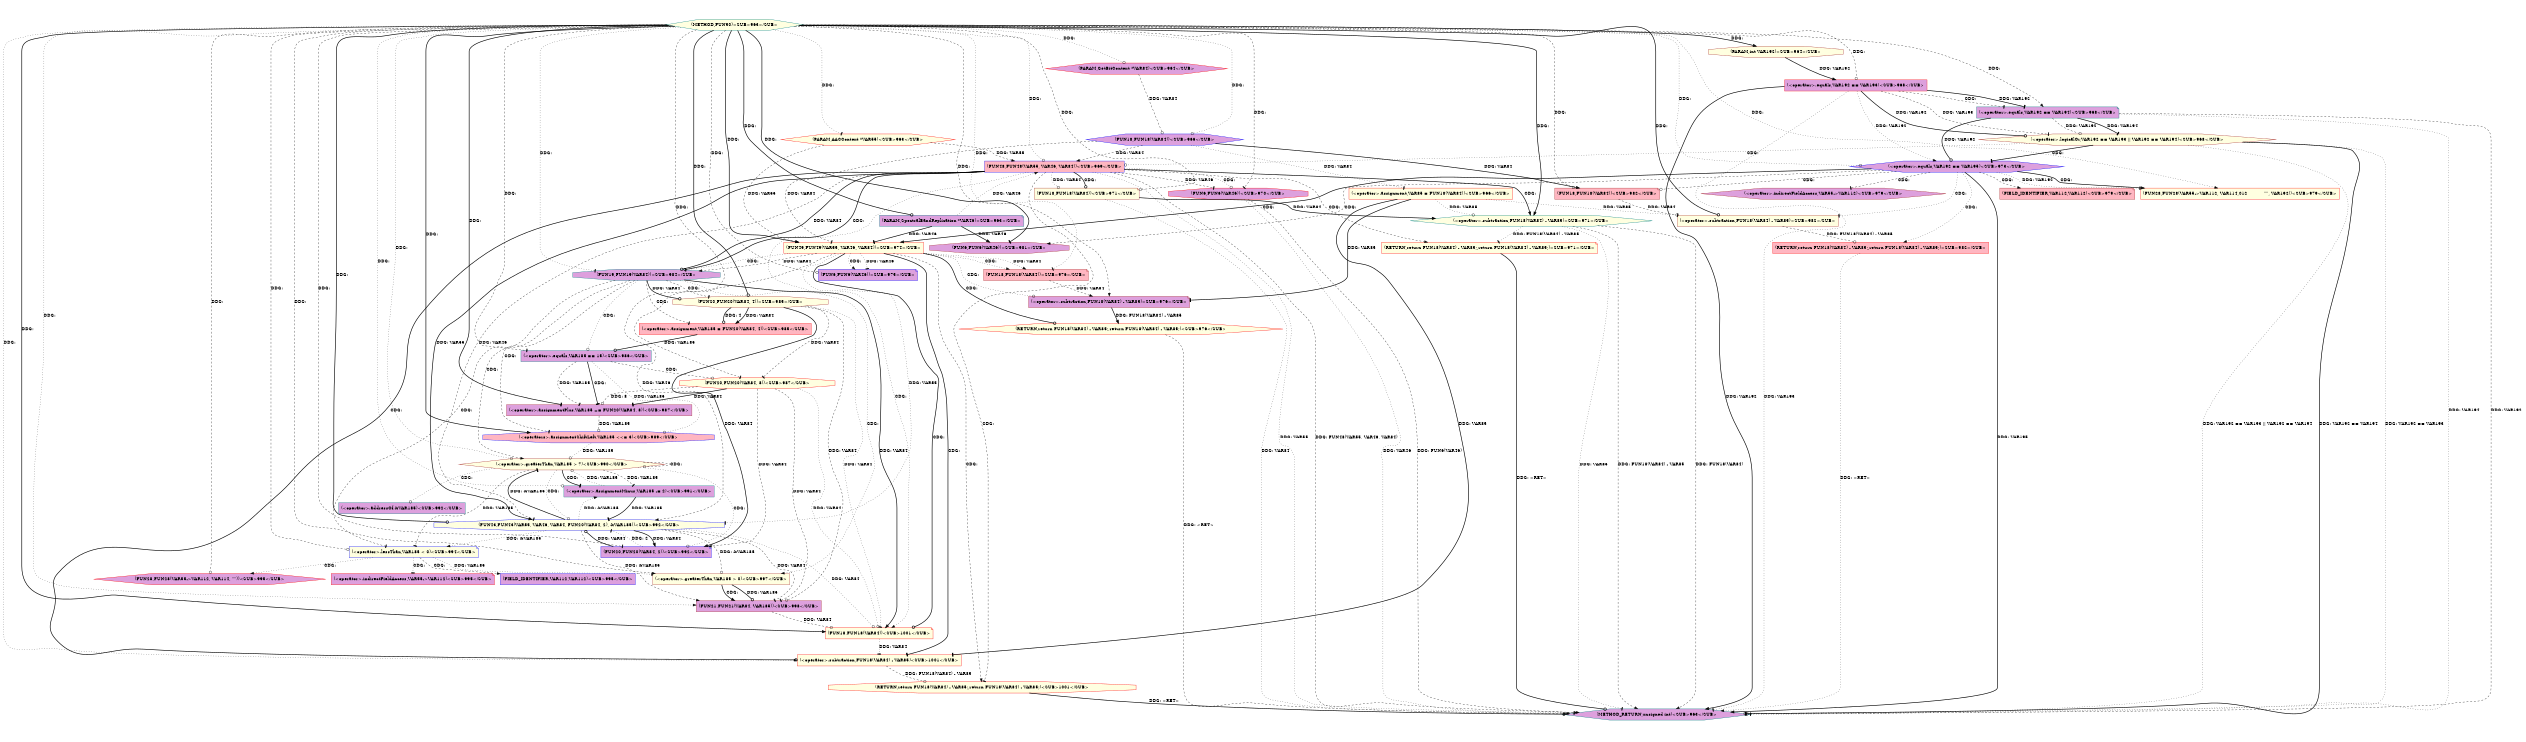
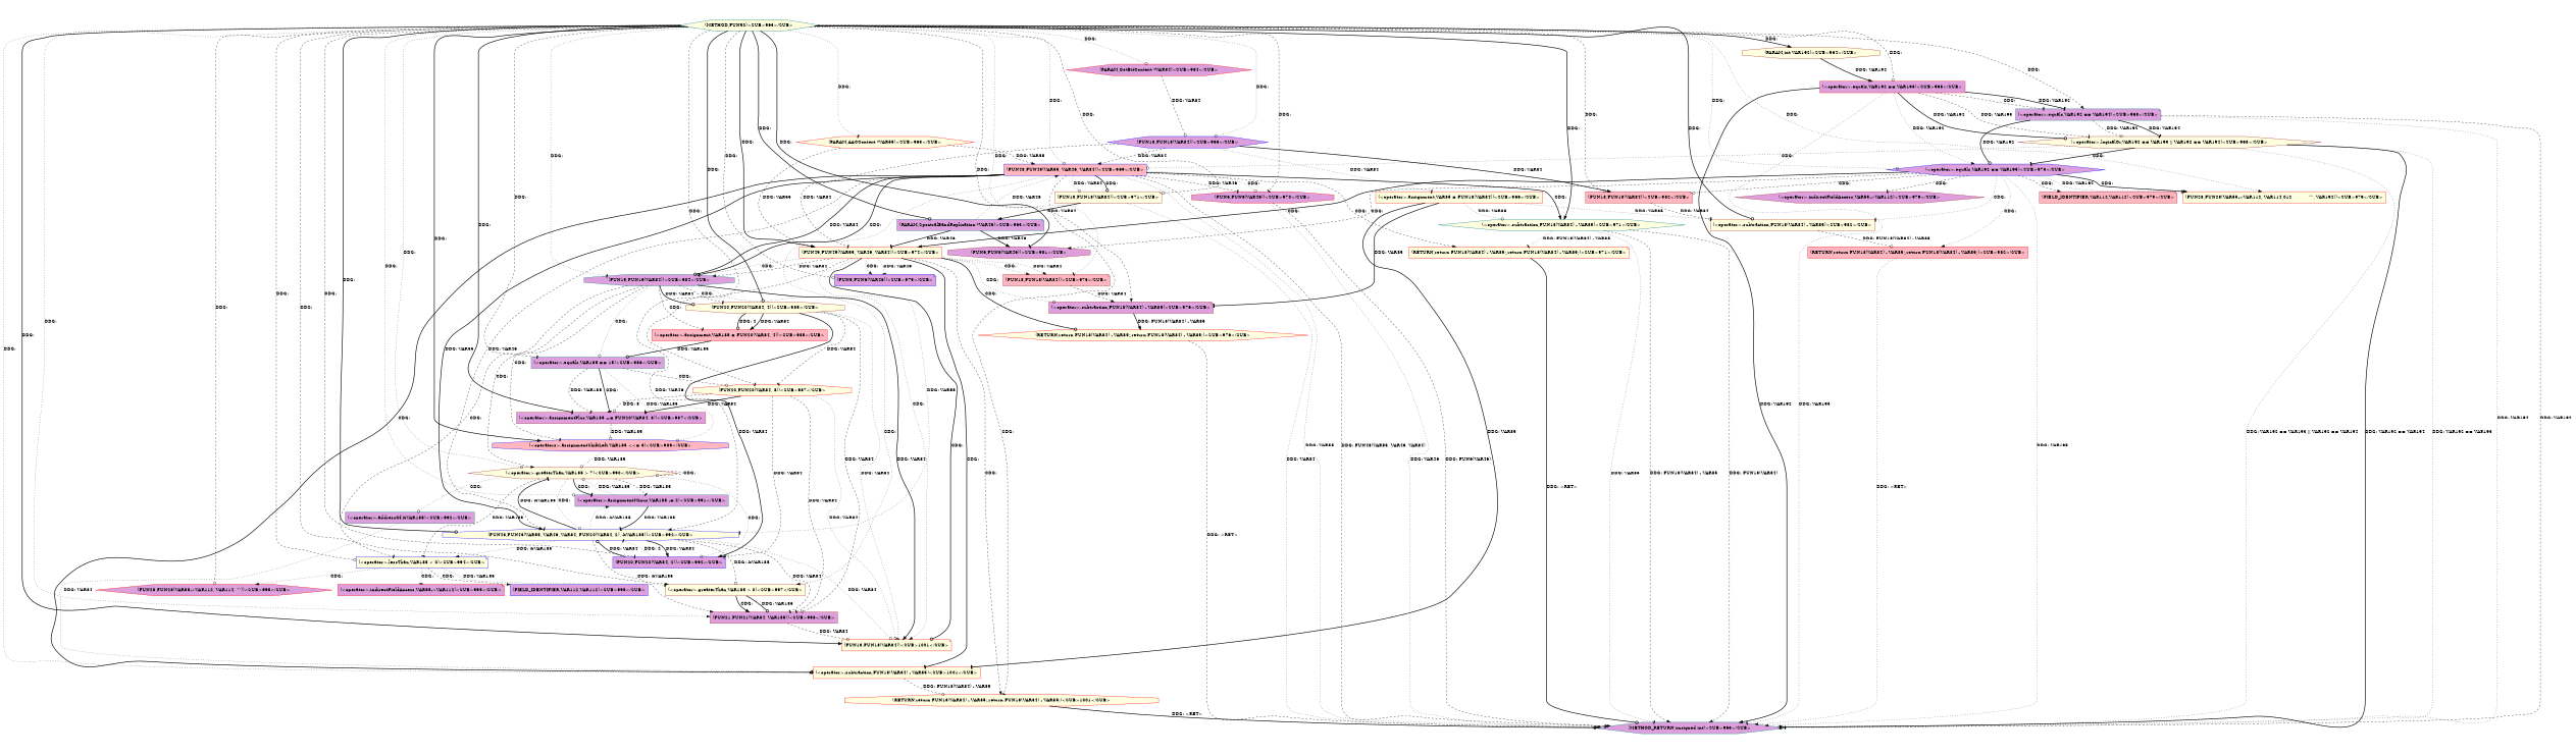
  digraph {
    node [color=red fillcolor=plum shape=box style=filled]
    edge [arrowhead=odot style=dashed]
    n1 [color=teal fillcolor=lightyellow label="(METHOD,FUN50)<SUB>963</SUB>" shape=hexagon]
    n2 [fillcolor=lightyellow label="(PARAM,AACContext *VAR55)<SUB>963</SUB>" shape=hexagon]
    n3 [color=teal label="(PARAM,SpectralBandReplication *VAR46)<SUB>963</SUB>" shape=note]
    n4 [label="(PARAM,GetBitContext *VAR84)<SUB>964</SUB>" shape=hexagon]
    n5 [color=brown fillcolor=lightyellow label="(PARAM,int VAR192)<SUB>964</SUB>" shape=octagon]
    n6 [color=teal label="(FUN19,FUN19(VAR84))<SUB>984</SUB>" shape=octagon]
    n7 [fillcolor=lightyellow label="(&lt;operator&gt;.subtraction,FUN18(VAR84) - VAR85)<SUB>1001</SUB>"]
    n8 [color=blue label="(FUN18,FUN18(VAR84))<SUB>966</SUB>" shape=hexagon]
    n9 [color=blue fillcolor=lightpink label="(&lt;operators&gt;.assignmentShiftLeft,VAR185 &lt;&lt;= 3)<SUB>989</SUB>" shape=octagon]
    n10 [label="(&lt;operator&gt;.equals,VAR192 == VAR193)<SUB>968</SUB>"]
    n11 [color=teal label="(&lt;operator&gt;.equals,VAR192 == VAR194)<SUB>968</SUB>" shape=note]
    n12 [color=blue fillcolor=lightpink label="(FUN48,FUN48(VAR55, VAR46, VAR84))<SUB>969</SUB>"]
    n13 [color=teal label="(&lt;operator&gt;.equals,VAR185 == 15)<SUB>986</SUB>"]
    n14 [color=brown fillcolor=lightyellow label="(&lt;operator&gt;.greaterThan,VAR185 &gt; 7)<SUB>990</SUB>" shape=hexagon]
    n15 [color=blue fillcolor=lightyellow label="(&lt;operator&gt;.lessThan,VAR185 &lt; 0)<SUB>994</SUB>" shape=note]
    n16 [color=brown fillcolor=lightyellow label="(&lt;operator&gt;.greaterThan,VAR185 &gt; 0)<SUB>997</SUB>"]
    n17 [fillcolor=lightyellow label="(FUN18,FUN18(VAR84))<SUB>1001</SUB>" shape=note]
    n18 [label="(FUN6,FUN6(VAR46))<SUB>970</SUB>" shape=octagon]
    n19 [color=blue label="(&lt;operator&gt;.equals,VAR192 == VAR195)<SUB>973</SUB>" shape=hexagon]
    n20 [color=brown fillcolor=lightyellow label="(FUN20,FUN20(VAR84, 4))<SUB>985</SUB>" shape=octagon]
    n21 [color=brown label="(&lt;operator&gt;.assignmentPlus,VAR185 += FUN20(VAR84, 8))<SUB>987</SUB>"]
    n22 [color=teal label="(&lt;operator&gt;.assignmentMinus,VAR185 -= 2)<SUB>991</SUB>"]
    n23 [color=blue fillcolor=lightyellow label="(FUN43,FUN43(VAR55, VAR46, VAR84, FUN20(VAR84, 2), &amp;VAR185))<SUB>992</SUB>" shape=octagon]
    n24 [label="(FUN28,FUN28(VAR55-&gt;VAR112, VAR114, &quot;&quot;))<SUB>995</SUB>" shape=hexagon]
    n25 [color=brown label="(FUN21,FUN21(VAR84, VAR185))<SUB>998</SUB>"]
    n26 [color=teal fillcolor=lightyellow label="(&lt;operator&gt;.subtraction,FUN18(VAR84) - VAR85)<SUB>971</SUB>" shape=hexagon]
    n27 [fillcolor=lightyellow label="(FUN49,FUN49(VAR55, VAR46, VAR84))<SUB>974</SUB>"]
    n28 [fillcolor=lightyellow label="(FUN28,FUN28(VAR55-&gt;VAR112, VAR114,\012            &quot;&quot;, VAR192))<SUB>979</SUB>"]
    n29 [color=brown label="(FUN6,FUN6(VAR46))<SUB>981</SUB>" shape=octagon]
    n30 [fillcolor=lightyellow label="(FUN20,FUN20(VAR84, 8))<SUB>987</SUB>" shape=octagon]
    n31 [color=blue label="(FUN20,FUN20(VAR84, 2))<SUB>992</SUB>" shape=note]
    n32 [color=brown fillcolor=lightyellow label="(FUN18,FUN18(VAR84))<SUB>971</SUB>" shape=note]
    n33 [color=blue label="(FUN6,FUN6(VAR46))<SUB>975</SUB>" shape=note]
    n34 [color=brown fillcolor=lightyellow label="(&lt;operator&gt;.subtraction,FUN18(VAR84) - VAR85)<SUB>982</SUB>"]
    n35 [color=brown label="(&lt;operator&gt;.subtraction,FUN18(VAR84) - VAR85)<SUB>976</SUB>" shape=note]
    n36 [color=brown fillcolor=lightpink label="(FUN18,FUN18(VAR84))<SUB>982</SUB>" shape=note]
    n37 [color=brown fillcolor=lightpink label="(FUN18,FUN18(VAR84))<SUB>976</SUB>" shape=note]
    n38 [fillcolor=lightpink label="(&lt;operator&gt;.assignment,VAR185 = FUN20(VAR84, 4))<SUB>985</SUB>"]
    n39 [fillcolor=lightyellow label="(RETURN,return FUN18(VAR84) - VAR85;,return FUN18(VAR84) - VAR85;)<SUB>1001</SUB>" shape=octagon]
    n40 [fillcolor=lightyellow label="(&lt;operator&gt;.assignment,VAR85 = FUN18(VAR84))<SUB>966</SUB>"]
    n41 [color=teal label="(METHOD_RETURN,unsigned int)<SUB>963</SUB>" shape=hexagon]
    n42 [color=brown fillcolor=lightyellow label="(&lt;operator&gt;.logicalOr,VAR192 == VAR193 || VAR192 == VAR194)<SUB>968</SUB>" shape=hexagon]
    n43 [fillcolor=lightyellow label="(RETURN,return FUN18(VAR84) - VAR85;,return FUN18(VAR84) - VAR85;)<SUB>971</SUB>" shape=note]
    n44 [color=teal label="(&lt;operator&gt;.addressOf,&amp;VAR185)<SUB>992</SUB>"]
    n45 [label="(&lt;operator&gt;.indirectFieldAccess,VAR55-&gt;VAR112)<SUB>995</SUB>" shape=note]
    n46 [color=blue label="(FIELD_IDENTIFIER,VAR112,VAR112)<SUB>995</SUB>"]
    n47 [fillcolor=lightpink label="(RETURN,return FUN18(VAR84) - VAR85;,return FUN18(VAR84) - VAR85;)<SUB>982</SUB>"]
    n48 [color=brown label="(&lt;operator&gt;.indirectFieldAccess,VAR55-&gt;VAR112)<SUB>979</SUB>" shape=hexagon]
    n49 [color=brown fillcolor=lightpink label="(FIELD_IDENTIFIER,VAR112,VAR112)<SUB>979</SUB>" shape=note]
    n50 [fillcolor=lightyellow label="(RETURN,return FUN18(VAR84) - VAR85;,return FUN18(VAR84) - VAR85;)<SUB>976</SUB>" shape=hexagon]
    n1 -> n2 [arrowhead=tee label="DDG: " style=dotted]
    n1 -> n3 [label="DDG: " style=bold]
    n1 -> n4 [label="DDG: " style=dotted]
    n1 -> n5 [arrowhead=normal label="DDG: " style=bold]
    n1 -> n6 [arrowhead=tee label="DDG: " style=dotted]
    n1 -> n7 [arrowhead=normal label="DDG: " style=dotted]
    n1 -> n8 [label="DDG: " style=dotted]
    n1 -> n9 [arrowhead=normal label="DDG: " style=bold]
    n1 -> n10 [label="DDG: "]
    n1 -> n11 [arrowhead=normal label="DDG: "]
    n1 -> n12 [label="DDG: " style=dotted]
    n1 -> n13 [arrowhead=tee label="DDG: "]
    n1 -> n14 [label="DDG: " style=dotted]
    n1 -> n15 [label="DDG: "]
    n1 -> n16 [arrowhead=normal label="DDG: "]
    n1 -> n17 [arrowhead=normal label="DDG: " style=bold]
    n1 -> n18 [arrowhead=tee label="DDG: "]
    n1 -> n19 [label="DDG: " style=dotted]
    n1 -> n20 [label="DDG: " style=bold]
    n1 -> n21 [arrowhead=tee label="DDG: " style=bold]
    n1 -> n22 [label="DDG: " style=dotted]
    n1 -> n23 [label="DDG: " style=bold]
    n1 -> n24 [label="DDG: "]
    n1 -> n25 [arrowhead=normal label="DDG: " style=dotted]
    n1 -> n26 [arrowhead=normal label="DDG: " style=bold]
    n1 -> n27 [arrowhead=normal label="DDG: " style=bold]
    n1 -> n28 [arrowhead=normal label="DDG: " style=dotted]
    n1 -> n29 [arrowhead=tee label="DDG: " style=bold]
    n1 -> n30 [arrowhead=tee label="DDG: "]
    n1 -> n31 [arrowhead=tee label="DDG: "]
    n1 -> n32 [label="DDG: "]
    n1 -> n33 [label="DDG: "]
    n1 -> n34 [label="DDG: " style=bold]
    n1 -> n35 [arrowhead=normal label="DDG: "]
    n1 -> n36 [label="DDG: "]
    n1 -> n37 [arrowhead=tee label="DDG: " style=dotted]
    n2 -> n12 [arrowhead=normal label="DDG: VAR55"]
    n2 -> n27 [arrowhead=normal label="DDG: VAR55"]
    n3 -> n12 [arrowhead=normal label="DDG: VAR46" style=dotted]
    n3 -> n27 [arrowhead=tee label="DDG: VAR46" style=bold]
    n3 -> n29 [arrowhead=normal label="DDG: VAR46" style=bold]
    n4 -> n8 [label="DDG: VAR84"]
    n5 -> n10 [arrowhead=normal label="DDG: VAR192" style=bold]
    n6 -> n9 [arrowhead=tee label="CDG: "]
    n6 -> n13 [label="CDG: " style=dotted]
    n6 -> n14 [arrowhead=normal label="CDG: "]
    n6 -> n15 [arrowhead=tee label="CDG: "]
    n6 -> n16 [arrowhead=normal label="CDG: " style=dotted]
    n6 -> n17 [arrowhead=normal label="DDG: VAR84" style=bold]
    n6 -> n20 [label="DDG: VAR84" style=bold]
    n6 -> n20 [arrowhead=tee label="CDG: "]
    n6 -> n38 [arrowhead=tee label="CDG: "]
    n7 -> n39 [label="DDG: FUN18(VAR84) - VAR85"]
    n8 -> n12 [arrowhead=normal label="DDG: VAR84"]
    n8 -> n27 [arrowhead=tee label="DDG: VAR84"]
    n8 -> n36 [arrowhead=normal label="DDG: VAR84" style=bold]
    n8 -> n40 [arrowhead=tee label="DDG: VAR84" style=dotted]
    n9 -> n14 [label="DDG: VAR185" style=dotted]
    n10 -> n11 [arrowhead=tee label="DDG: VAR192" style=bold]
    n10 -> n11 [arrowhead=tee label="CDG: "]
    n10 -> n19 [arrowhead=normal label="DDG: VAR192" style=dotted]
    n10 -> n41 [arrowhead=normal label="DDG: VAR192" style=bold]
    n10 -> n41 [arrowhead=tee label="DDG: VAR193" style=dotted]
    n10 -> n42 [label="DDG: VAR192" style=bold]
    n10 -> n42 [arrowhead=tee label="DDG: VAR193"]
    n11 -> n19 [label="DDG: VAR192" style=bold]
    n11 -> n41 [arrowhead=tee label="DDG: VAR192"]
    n11 -> n41 [label="DDG: VAR194" style=dotted]
    n11 -> n42 [label="DDG: VAR192"]
    n11 -> n42 [arrowhead=tee label="DDG: VAR194" style=bold]
    n12 -> n6 [label="DDG: VAR84" style=bold]
    n12 -> n6 [label="CDG: " style=bold]
    n12 -> n7 [label="CDG: " style=bold]
    n12 -> n17 [arrowhead=normal label="CDG: " style=dotted]
    n12 -> n18 [arrowhead=tee label="DDG: VAR46"]
    n12 -> n18 [label="CDG: " style=dotted]
    n12 -> n23 [arrowhead=normal label="DDG: VAR55" style=bold]
    n12 -> n23 [arrowhead=tee label="DDG: VAR46"]
    n12 -> n26 [arrowhead=normal label="CDG: " style=bold]
    n12 -> n32 [label="DDG: VAR84" style=dotted]
    n12 -> n32 [label="CDG: " style=bold]
    n12 -> n39 [arrowhead=tee label="CDG: "]
    n12 -> n41 [arrowhead=tee label="DDG: VAR55" style=dotted]
    n12 -> n41 [arrowhead=normal label="DDG: FUN48(VAR55, VAR46, VAR84)"]
    n12 -> n43 [arrowhead=normal label="CDG: "]
    n13 -> n9 [label="DDG: VAR185" style=dotted]
    n13 -> n21 [arrowhead=tee label="DDG: VAR185"]
    n13 -> n21 [arrowhead=tee label="CDG: " style=bold]
    n13 -> n30 [label="CDG: "]
    n14 -> n14 [label="CDG: "]
    n14 -> n15 [arrowhead=tee label="DDG: VAR185"]
    n14 -> n22 [arrowhead=tee label="DDG: VAR185"]
    n14 -> n22 [arrowhead=tee label="CDG: " style=bold]
    n14 -> n23 [label="CDG: " style=dotted]
    n14 -> n31 [label="CDG: " style=dotted]
    n14 -> n44 [label="CDG: " style=dotted]
    n15 -> n16 [arrowhead=tee label="DDG: VAR185" style=dotted]
    n15 -> n24 [arrowhead=normal label="CDG: " style=dotted]
    n15 -> n45 [arrowhead=tee label="CDG: " style=dotted]
    n15 -> n46 [arrowhead=normal label="CDG: "]
    n16 -> n25 [label="DDG: VAR185" style=bold]
    n16 -> n25 [arrowhead=normal label="CDG: " style=bold]
-   n17 -> n7 [arrowhead=tee label="DDG: VAR84" style=dotted]
+   n44 -> n7 [arrowhead=tee label="DDG: VAR84" style=dotted]
    n18 -> n41 [arrowhead=normal label="DDG: VAR46" style=dotted]
    n18 -> n41 [arrowhead=normal label="DDG: FUN6(VAR46)"]
    n19 -> n27 [arrowhead=normal label="CDG: " style=bold]
    n19 -> n28 [arrowhead=tee label="DDG: VAR192" style=dotted]
    n19 -> n28 [arrowhead=normal label="CDG: " style=bold]
    n19 -> n29 [arrowhead=normal label="CDG: "]
    n19 -> n34 [arrowhead=tee label="CDG: " style=dotted]
    n19 -> n36 [label="CDG: "]
-   n19 -> n41 [arrowhead=normal label="DDG: VAR195" style=bold]
+   n19 -> n41 [arrowhead=normal label="DDG: VAR195" style=dotted]
    n19 -> n47 [arrowhead=normal label="CDG: " style=dotted]
    n19 -> n48 [arrowhead=tee label="CDG: "]
    n19 -> n49 [arrowhead=normal label="CDG: "]
    n20 -> n17 [arrowhead=tee label="DDG: VAR84" style=dotted]
    n20 -> n25 [label="DDG: VAR84"]
    n20 -> n30 [arrowhead=tee label="DDG: VAR84"]
    n20 -> n31 [arrowhead=normal label="DDG: VAR84" style=bold]
    n20 -> n38 [arrowhead=normal label="DDG: VAR84" style=bold]
    n20 -> n38 [label="DDG: 4" style=bold]
    n21 -> n9 [label="DDG: VAR185"]
    n22 -> n14 [label="DDG: VAR185" style=dotted]
    n22 -> n23 [arrowhead=tee label="DDG: VAR185" style=bold]
    n23 -> n14 [arrowhead=tee label="DDG: &amp;VAR185" style=bold]
    n23 -> n15 [arrowhead=normal label="DDG: &amp;VAR185" style=dotted]
    n23 -> n16 [label="DDG: &amp;VAR185"]
    n23 -> n17 [label="DDG: VAR84" style=dotted]
    n23 -> n22 [arrowhead=normal label="DDG: &amp;VAR185" style=dotted]
    n23 -> n25 [arrowhead=tee label="DDG: VAR84"]
    n23 -> n25 [arrowhead=normal label="DDG: &amp;VAR185"]
    n23 -> n31 [arrowhead=normal label="DDG: VAR84" style=bold]
    n25 -> n17 [label="DDG: VAR84"]
    n26 -> n41 [arrowhead=normal label="DDG: FUN18(VAR84)"]
    n26 -> n41 [arrowhead=tee label="DDG: VAR85" style=dotted]
    n26 -> n41 [arrowhead=normal label="DDG: FUN18(VAR84) - VAR85"]
    n26 -> n43 [arrowhead=tee label="DDG: FUN18(VAR84) - VAR85" style=dotted]
    n27 -> n6 [arrowhead=normal label="DDG: VAR84"]
    n27 -> n6 [arrowhead=tee label="CDG: " style=dotted]
    n27 -> n7 [arrowhead=tee label="CDG: " style=bold]
    n27 -> n17 [label="CDG: " style=bold]
    n27 -> n23 [arrowhead=tee label="DDG: VAR55" style=dotted]
    n27 -> n23 [arrowhead=normal label="DDG: VAR46"]
    n27 -> n33 [arrowhead=tee label="DDG: VAR46" style=dotted]
    n27 -> n33 [arrowhead=normal label="CDG: " style=dotted]
    n27 -> n35 [label="CDG: " style=dotted]
    n27 -> n37 [arrowhead=normal label="DDG: VAR84" style=dotted]
    n27 -> n37 [arrowhead=normal label="CDG: " style=dotted]
    n27 -> n39 [arrowhead=normal label="CDG: "]
    n27 -> n50 [label="CDG: " style=bold]
    n30 -> n17 [label="DDG: VAR84" style=dotted]
    n30 -> n21 [arrowhead=tee label="DDG: VAR84" style=bold]
    n30 -> n21 [label="DDG: 8"]
    n30 -> n25 [arrowhead=tee label="DDG: VAR84"]
    n30 -> n31 [arrowhead=normal label="DDG: VAR84"]
    n31 -> n23 [label="DDG: VAR84" style=bold]
    n31 -> n23 [arrowhead=tee label="DDG: 2" style=dotted]
-   n32 -> n26 [arrowhead=normal label="DDG: VAR84" style=bold]
+   n32 -> n3 [arrowhead=normal label="DDG: VAR84" style=bold]
    n32 -> n41 [label="DDG: VAR84" style=dotted]
    n34 -> n47 [label="DDG: FUN18(VAR84) - VAR85"]
    n35 -> n50 [arrowhead=normal label="DDG: FUN18(VAR84) - VAR85" style=bold]
    n36 -> n34 [label="DDG: VAR84"]
    n37 -> n35 [arrowhead=normal label="DDG: VAR84"]
    n38 -> n13 [label="DDG: VAR185" style=bold]
    n39 -> n41 [label="DDG: &lt;RET&gt;" style=bold]
    n40 -> n7 [arrowhead=tee label="DDG: VAR85" style=bold]
    n40 -> n26 [label="DDG: VAR85" style=dotted]
    n40 -> n34 [arrowhead=tee label="DDG: VAR85" style=dotted]
    n40 -> n35 [arrowhead=tee label="DDG: VAR85" style=bold]
    n42 -> n12 [label="CDG: " style=dotted]
    n42 -> n19 [arrowhead=tee label="CDG: " style=bold]
    n42 -> n41 [label="DDG: VAR192 == VAR193" style=dotted]
    n42 -> n41 [arrowhead=tee label="DDG: VAR192 == VAR194" style=bold]
    n42 -> n41 [arrowhead=tee label="DDG: VAR192 == VAR193 || VAR192 == VAR194" style=dotted]
    n43 -> n41 [label="DDG: &lt;RET&gt;" style=bold]
    n47 -> n41 [arrowhead=normal label="DDG: &lt;RET&gt;" style=dotted]
    n50 -> n41 [arrowhead=normal label="DDG: &lt;RET&gt;"]
  }
